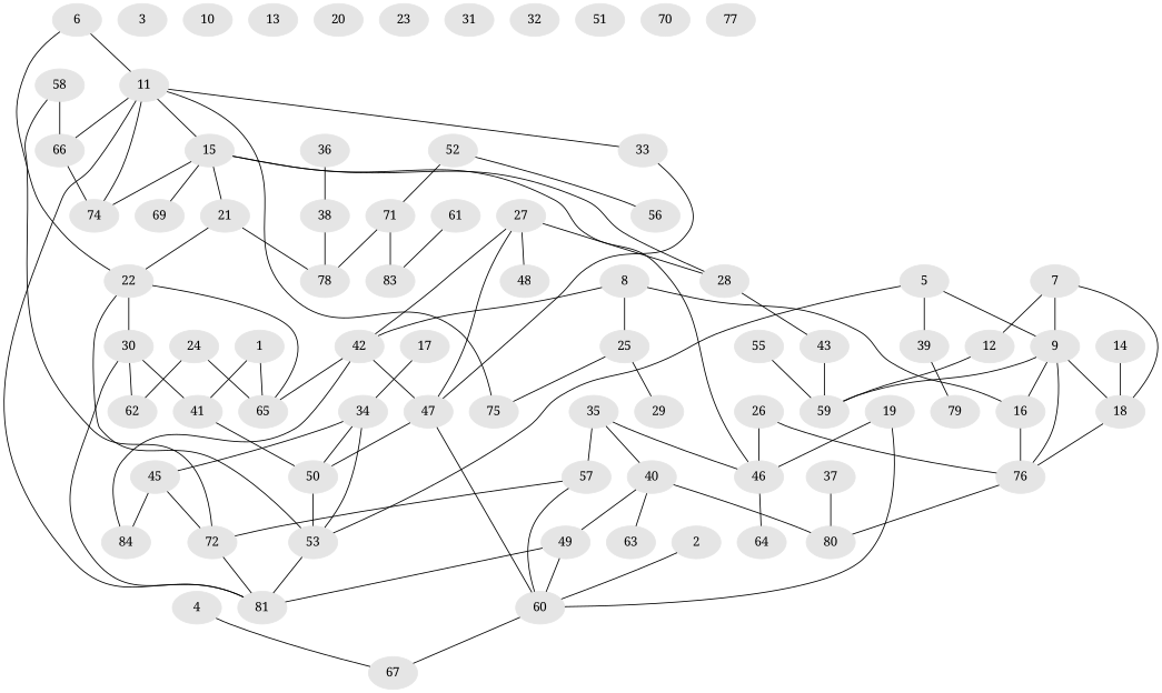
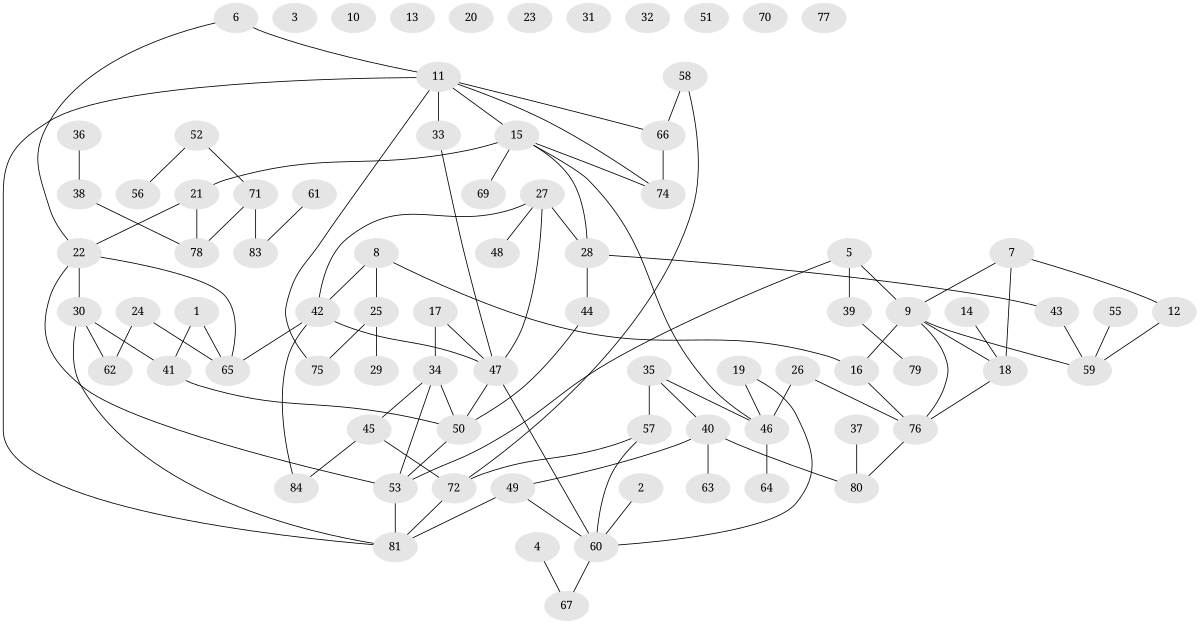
  graph {
    fontname="Noto Serif"
    node [color=gray90 fontname="Noto Serif" style=filled]
    edge [fontname="Noto Serif"]
    1
    41
    65
    50
    2
    60
    67
    3
    4
    5
    9
    39
    53
    18
    16
    59
    76
    79
    81
    6
    11
    22
    15
    33
    66
    74
    75
    30
    7
    12
    8
    25
    42
    29
    47
    n36 [label=84]
    80
    10
    21
    28
    46
    69
    13
    14
    78
    43
+   44
    64
    17
    34
    45
    19
    20
    62
    23
    24
    26
    27
    48
    31
    32
    72
    35
    40
    57
    49
    63
    36
    38
    37
    51
    52
    56
    71
    n75 [label=83]
    55
    58
    61
    70
    77
    1 -- 41
    1 -- 65
    41 -- 50
    50 -- 53
    2 -- 60
    60 -- 67
    4 -- 67
    5 -- 9
    5 -- 39
    5 -- 53
    9 -- 18
    9 -- 16
    9 -- 59
    9 -- 76
    39 -- 79
    53 -- 81
    18 -- 76
    16 -- 76
    76 -- 80
    6 -- 11
    6 -- 22
    11 -- 81
    11 -- 15
    11 -- 33
    11 -- 66
    11 -- 74
    11 -- 75
    22 -- 65
    22 -- 53
    22 -- 30
    15 -- 74
    15 -- 21
    15 -- 28
    15 -- 46
    15 -- 69
    33 -- 47
    66 -- 74
    30 -- 41
    30 -- 81
    30 -- 62
    7 -- 9
    7 -- 18
    7 -- 12
    12 -- 59
    8 -- 16
    8 -- 25
    8 -- 42
    25 -- 75
    25 -- 29
    42 -- 65
    42 -- 47
    42 -- n36
    47 -- 50
    47 -- 60
    21 -- 22
    21 -- 78
    28 -- 43
+   28 -- 44
    46 -- 64
    14 -- 18
    43 -- 59
+   44 -- 50
+   17 -- 47
    17 -- 34
    34 -- 50
    34 -- 53
    34 -- 45
    45 -- n36
    45 -- 72
    19 -- 60
    19 -- 46
    24 -- 65
    24 -- 62
    26 -- 76
    26 -- 46
    27 -- 42
    27 -- 47
    27 -- 28
    27 -- 48
    72 -- 81
    35 -- 46
    35 -- 40
    35 -- 57
    40 -- 80
    40 -- 49
    40 -- 63
    57 -- 60
    57 -- 72
    49 -- 60
    49 -- 81
    36 -- 38
    38 -- 78
    37 -- 80
    52 -- 56
    52 -- 71
    71 -- 78
    71 -- n75
    55 -- 59
    58 -- 66
    58 -- 72
    61 -- n75
  }
